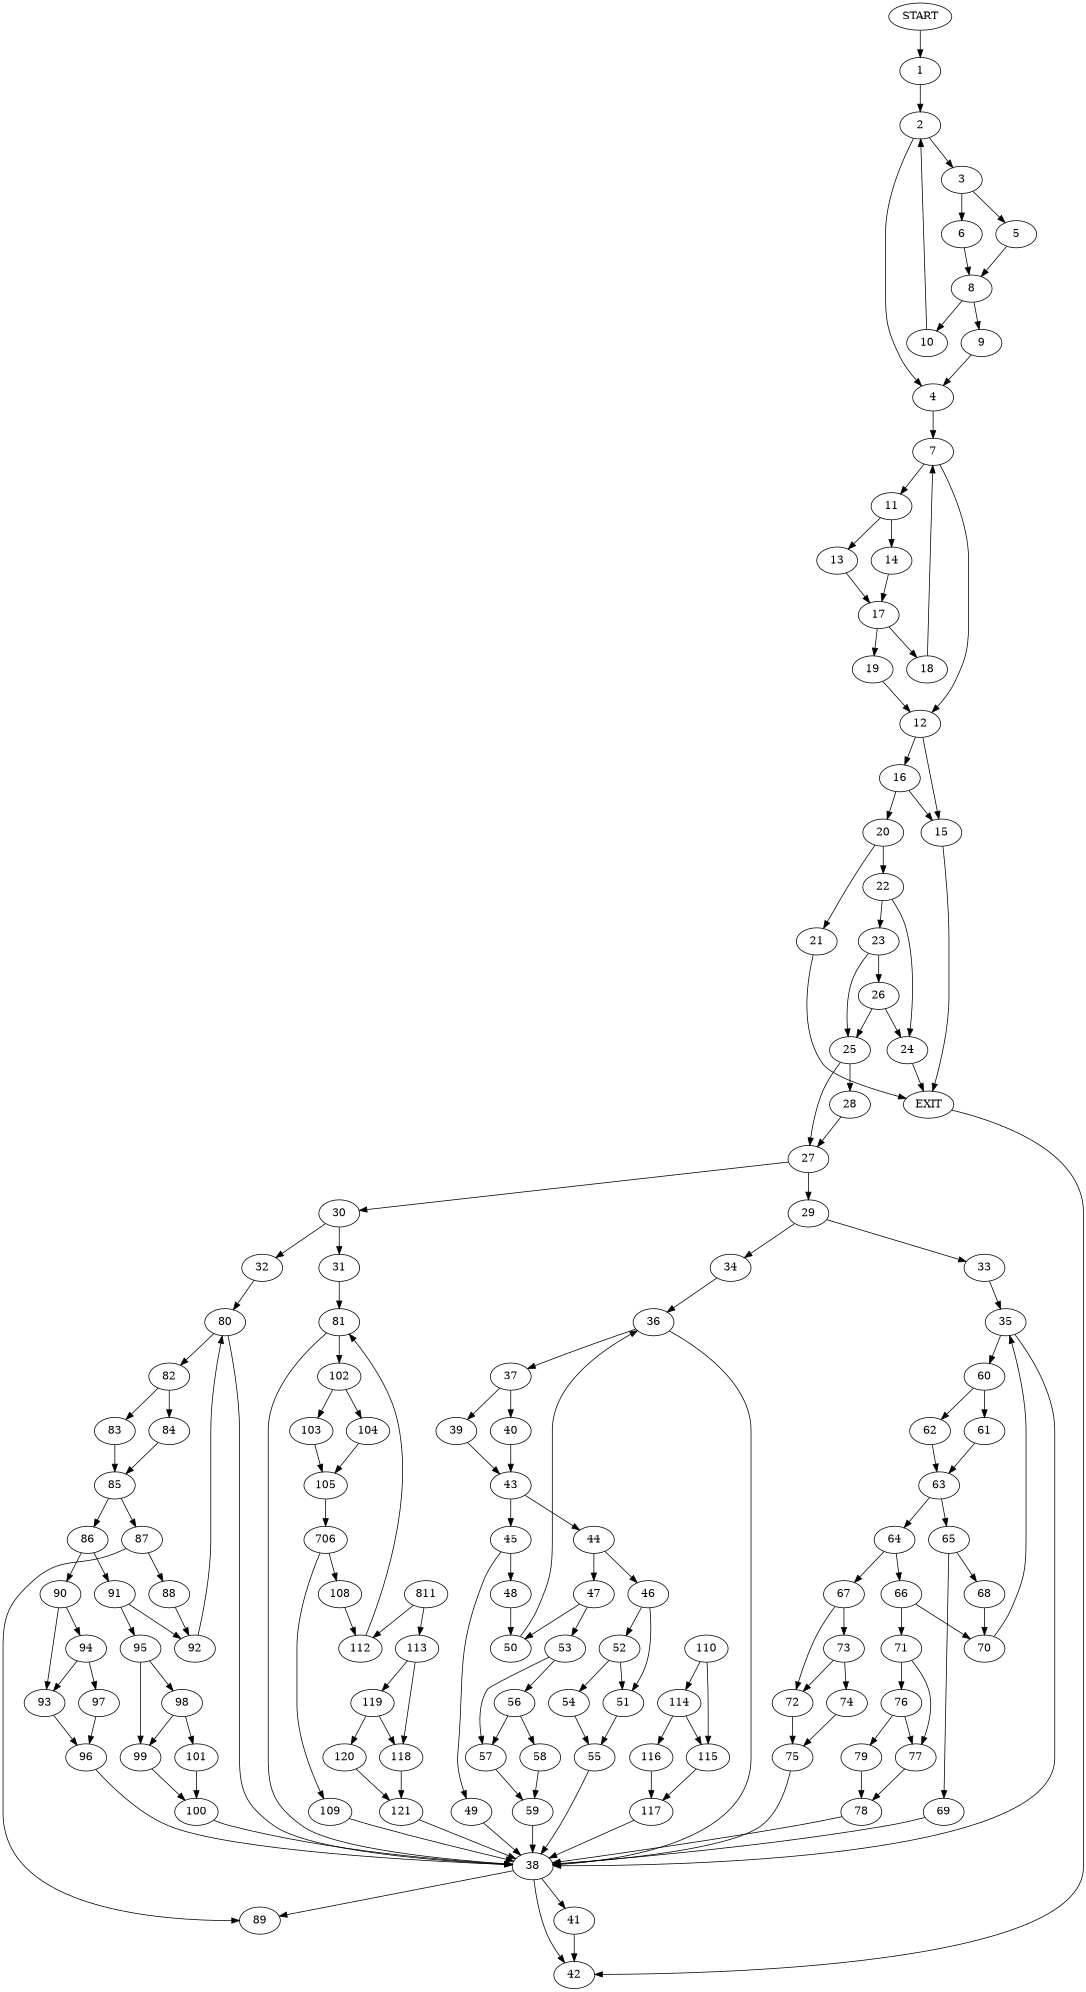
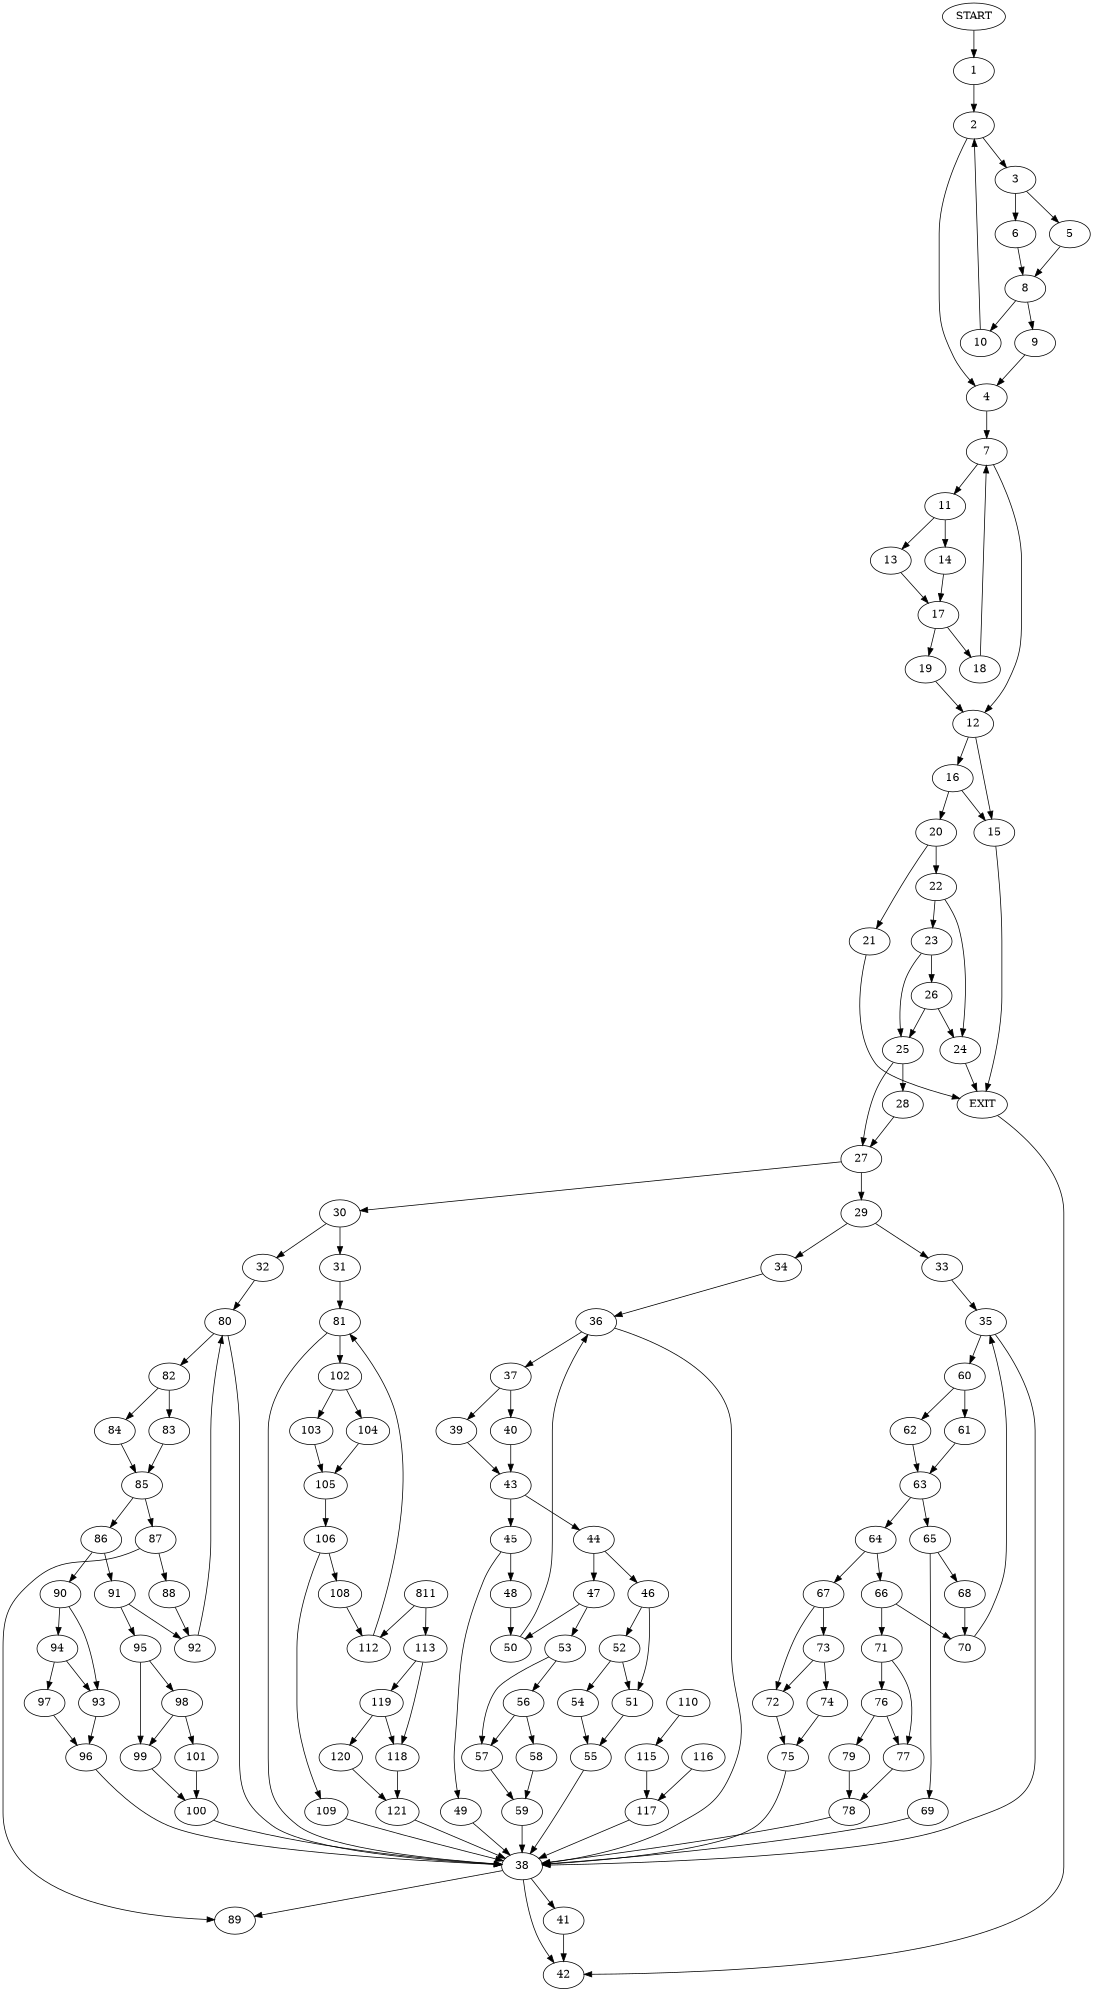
  digraph {
    n1 [label=START]
    1
    2
    n4 [label=EXIT]
    42
    3
    4
    5
    6
    7
    8
    11
    12
    9
    10
    13
    14
    15
    16
    17
    20
    18
    19
    21
    22
    23
    24
    25
    26
    27
    28
    29
    30
    33
    34
    31
    32
    35
    36
    81
    80
    38
    102
    82
    60
    37
    41
    89
    61
    62
    39
    40
    43
    44
    45
    46
    47
    48
    49
    51
    52
    50
    53
    55
    54
    56
    57
    58
    59
    63
    64
    65
    66
    67
    68
    69
    70
    71
    72
    73
    76
    77
    75
    74
    79
    78
    83
    84
    103
    104
    85
    86
    87
    90
    91
    88
    93
    94
    92
    95
    96
    97
    98
    99
    101
    100
    105
-   106 [label=706]
+   106
    108
    109
    112
    110
-   114
    115
    n115 [label=811]
    113
    116
    117
    118
    119
    121
    120
    n1 -> 1
    1 -> 2
    2 -> 3
    2 -> 4
    n4 -> 42
    3 -> 5
    3 -> 6
    4 -> 7
    5 -> 8
    6 -> 8
    7 -> 11
    7 -> 12
    8 -> 9
    8 -> 10
    11 -> 13
    11 -> 14
    12 -> 15
    12 -> 16
    9 -> 4
    10 -> 2
    13 -> 17
    14 -> 17
    15 -> n4
    16 -> 15
    16 -> 20
    17 -> 18
    17 -> 19
    20 -> 21
    20 -> 22
    18 -> 7
    19 -> 12
    21 -> n4
    22 -> 23
    22 -> 24
    23 -> 25
    23 -> 26
    24 -> n4
    25 -> 27
    25 -> 28
    26 -> 24
    26 -> 25
    27 -> 29
    27 -> 30
    28 -> 27
    29 -> 33
    29 -> 34
    30 -> 31
    30 -> 32
    33 -> 35
    34 -> 36
    31 -> 81
    32 -> 80
    35 -> 38
    35 -> 60
    36 -> 38
    36 -> 37
    81 -> 38
    81 -> 102
    80 -> 38
    80 -> 82
    38 -> 42
    38 -> 41
    38 -> 89
    102 -> 103
    102 -> 104
    82 -> 83
    82 -> 84
    60 -> 61
    60 -> 62
    37 -> 39
    37 -> 40
    41 -> 42
    61 -> 63
    62 -> 63
    39 -> 43
    40 -> 43
    43 -> 44
    43 -> 45
    44 -> 46
    44 -> 47
    45 -> 48
    45 -> 49
    46 -> 51
    46 -> 52
    47 -> 50
    47 -> 53
    48 -> 50
    49 -> 38
    51 -> 55
    52 -> 51
    52 -> 54
    50 -> 36
    53 -> 56
    53 -> 57
    55 -> 38
    54 -> 55
    56 -> 57
    56 -> 58
    57 -> 59
    58 -> 59
    59 -> 38
    63 -> 64
    63 -> 65
    64 -> 66
    64 -> 67
    65 -> 68
    65 -> 69
    66 -> 70
    66 -> 71
    67 -> 72
    67 -> 73
    68 -> 70
    69 -> 38
    70 -> 35
    71 -> 76
    71 -> 77
    72 -> 75
    73 -> 72
    73 -> 74
    76 -> 77
    76 -> 79
    77 -> 78
    75 -> 38
    74 -> 75
    79 -> 78
    78 -> 38
    83 -> 85
    84 -> 85
    103 -> 105
    104 -> 105
    85 -> 86
    85 -> 87
    86 -> 90
    86 -> 91
    87 -> 89
    87 -> 88
    90 -> 93
    90 -> 94
    91 -> 92
    91 -> 95
    88 -> 92
    93 -> 96
    94 -> 93
    94 -> 97
    92 -> 80
    95 -> 98
    95 -> 99
    96 -> 38
    97 -> 96
    98 -> 99
    98 -> 101
    99 -> 100
    101 -> 100
    100 -> 38
    105 -> 106
    106 -> 108
    106 -> 109
    108 -> 112
    109 -> 38
    112 -> 81
-   110 -> 114
    110 -> 115
-   114 -> 115
-   114 -> 116
    115 -> 117
    n115 -> 112
    n115 -> 113
    113 -> 118
    113 -> 119
    116 -> 117
    117 -> 38
    118 -> 121
    119 -> 118
    119 -> 120
    121 -> 38
    120 -> 121
  }
